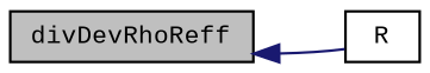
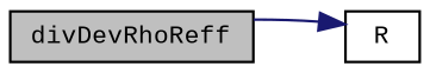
  digraph {
    rankdir=LR
    fontname="Liberation Mono"
    node [color=black fontname="Liberation Mono" fontsize=10 shape=record]
    n1 [fillcolor=grey75 fontcolor=black height=0.2 label=divDevRhoReff style=filled width=0.4]
    n2 [height=0.2 label=R width=0.4]
-   n1 -> n2 [color=midnightblue dir=back fontname="Liberation Mono" fontsize=10 labelfontname=FreeSans labelfontsize=10 style=solid]
+   n2 -> n1 [color=midnightblue dir=back fontname="Liberation Mono" fontsize=10 labelfontname=FreeSans labelfontsize=10 style=solid]
  }
